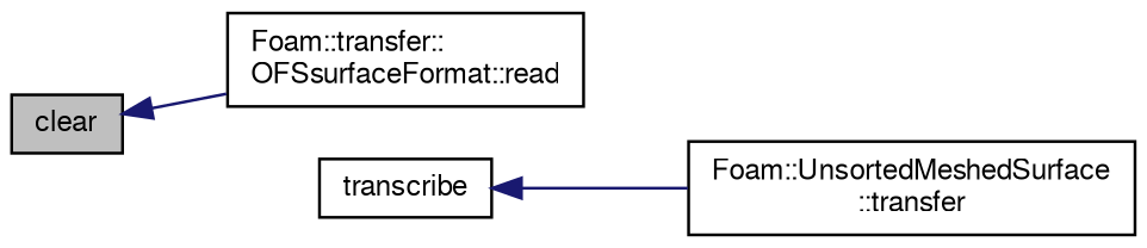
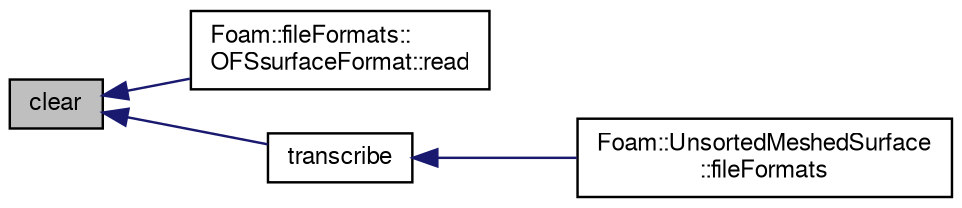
  digraph {
    rankdir=LR
    node [color=black fontname=FreeSans fontsize=10 shape=record]
    edge [color=midnightblue dir=back fontname=FreeSans fontsize=10 labelfontname=FreeSans labelfontsize=10 style=solid]
    n1 [fillcolor=grey75 fontcolor=black height=0.2 label=clear style=filled width=0.4]
-   n2 [height=0.2 label="Foam::transfer::\lOFSsurfaceFormat::read" width=0.4]
+   n2 [height=0.2 label="Foam::fileFormats::\lOFSsurfaceFormat::read" width=0.4]
    n3 [height=0.2 label=transcribe width=0.4]
-   n4 [height=0.2 label="Foam::UnsortedMeshedSurface\l::transfer" width=0.4]
+   n4 [height=0.2 label="Foam::UnsortedMeshedSurface\l::fileFormats" width=0.4]
    n1 -> n2
+   n1 -> n3
    n3 -> n4
  }
